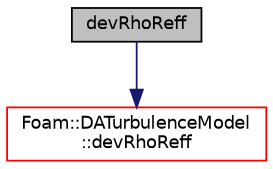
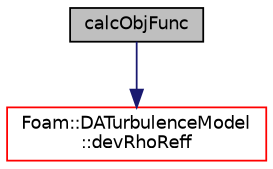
  digraph {
    rankdir=TB
    node [fontname=Helvetica fontsize=10 shape=record]
-   n1 [color=black fillcolor=grey75 fontcolor=black height=0.2 label=devRhoReff style=filled width=0.4]
+   n1 [color=black fillcolor=grey75 fontcolor=black height=0.2 label=calcObjFunc style=filled width=0.4]
    n2 [color=red height=0.2 label="Foam::DATurbulenceModel\l::devRhoReff" width=0.4]
    n1 -> n2 [color=midnightblue fontname=Helvetica fontsize=10 labelfontname=Helvetica labelfontsize=10 style=solid]
  }
